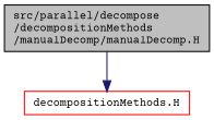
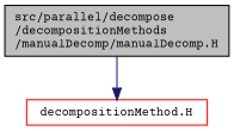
  digraph {
    fontname="Courier Prime"
    node [fontname="Courier Prime" fontsize=10 shape=record]
    n1 [color=black fillcolor=grey75 fontcolor=black height=0.2 label="src/parallel/decompose\l/decompositionMethods\l/manualDecomp/manualDecomp.H" style=filled width=0.4]
-   n2 [color=red height=0.2 label="decompositionMethods.H" width=0.4]
+   n2 [color=red height=0.2 label="decompositionMethod.H" width=0.4]
    n1 -> n2 [color=midnightblue fontname="Courier Prime" fontsize=10 labelfontname=FreeSans labelfontsize=10 style=solid]
  }
